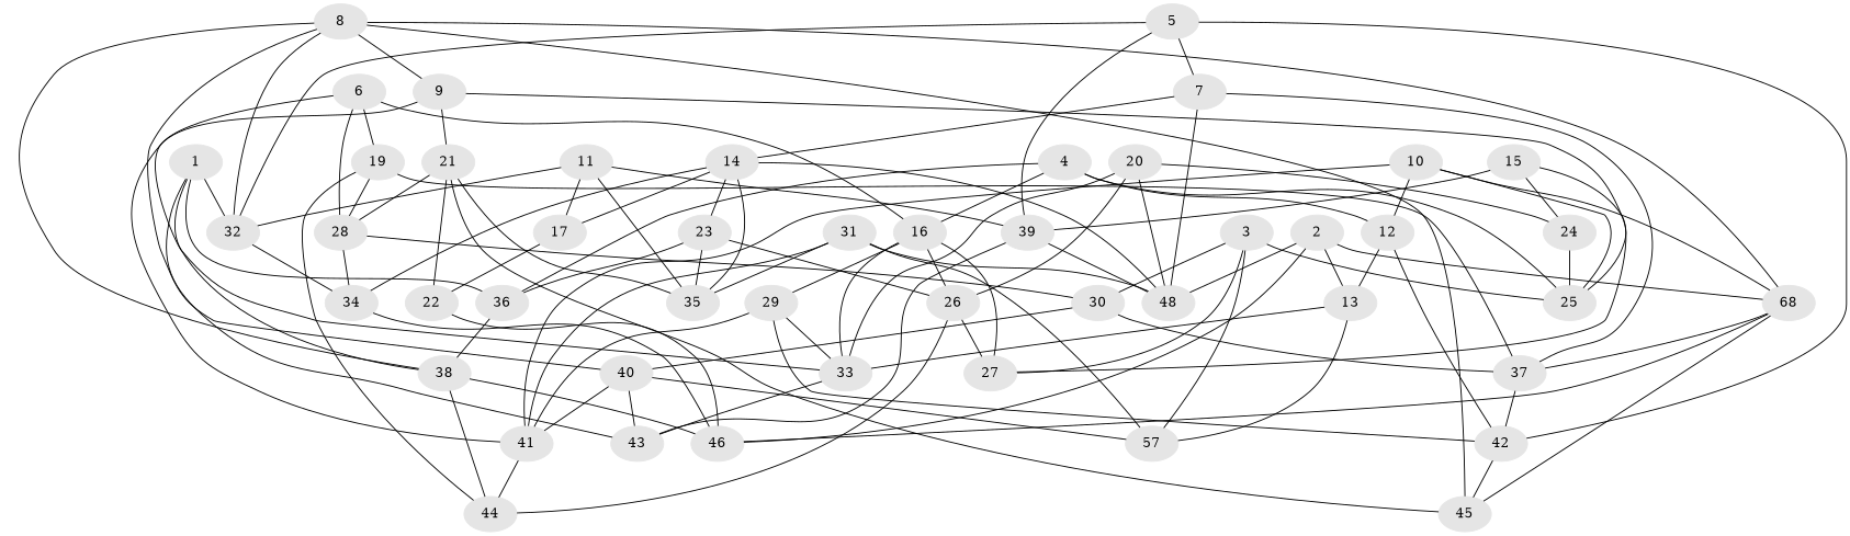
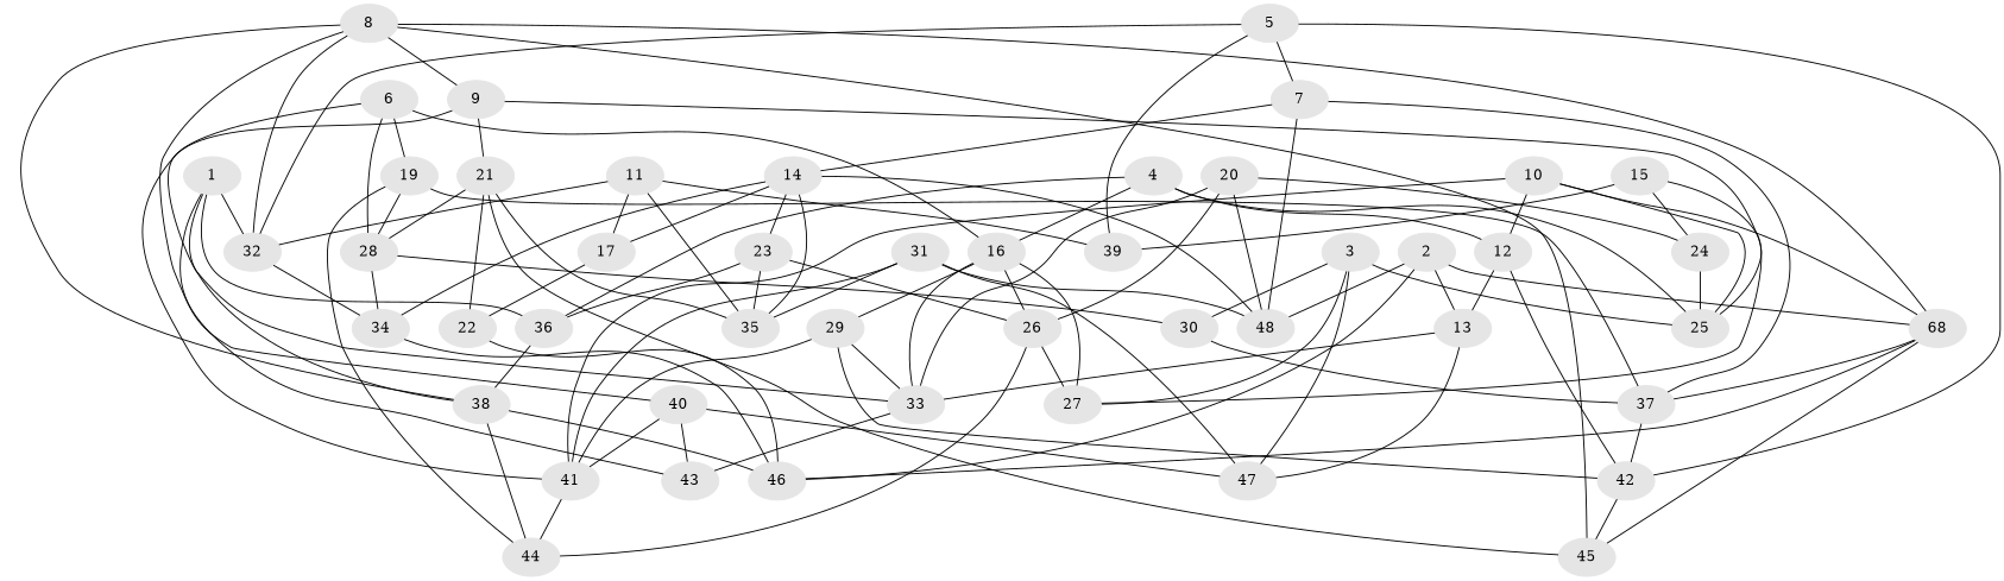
  graph {
    node [color=gray90 style=filled]
    edge [weight=1.0]
    1
    32
    36
    38
    43
    34
    46
    44
    2
    13
    n11 [label=68]
    48
-   47 [label=57]
+   47
    33
    37
    45
    3
    25
    27
    30
    40
    4
    12
    16
    42
    26
    29
    5
    7
    39
    14
    6
    19
    28
    17
    35
    23
    8
    9
    21
    41
    22
    10
    11
    15
    24
    20
    31
    1 -- 32
    1 -- 36
    1 -- 38
    1 -- 43
    32 -- 34
    36 -- 38
    38 -- 46
    38 -- 44
    34 -- 46
    2 -- 46
    2 -- 13
    2 -- n11
    2 -- 48
    13 -- 47
    13 -- 33
    n11 -- 46
    n11 -- 37
    n11 -- 45
    33 -- 43
    37 -- 42 [weight=2.0]
    3 -- 47
    3 -- 25
    3 -- 27
    3 -- 30
    30 -- 37
-   30 -- 40
    40 -- 43
    40 -- 47
    40 -- 41
    4 -- 36
    4 -- 25
    4 -- 12
    4 -- 16
    12 -- 13
    12 -- 42
    16 -- 33
    16 -- 27
    16 -- 26
    16 -- 29
    42 -- 45
    26 -- 44
    26 -- 27
    29 -- 33
    29 -- 42
    29 -- 41
    5 -- 32
    5 -- 42
    5 -- 7
    5 -- 39
    7 -- 48
    7 -- 37
    7 -- 14
-   39 -- 43
-   39 -- 48
    14 -- 34
    14 -- 48
    14 -- 17
    14 -- 35
    14 -- 23
    6 -- 33
    6 -- 16
    6 -- 19
    6 -- 28
    19 -- 44
    19 -- 37
    19 -- 28
    28 -- 34
    28 -- 30
    17 -- 22 [weight=2.0]
    23 -- 36
    23 -- 26
    23 -- 35
    8 -- 32
    8 -- 38
    8 -- n11
    8 -- 45
    8 -- 40
    8 -- 9
    9 -- 25
    9 -- 21
    9 -- 41
    21 -- 45
    21 -- 28
    21 -- 35
    21 -- 22 [weight=2.0]
    41 -- 44
    22 -- 46 [weight=2.0]
    10 -- n11
    10 -- 25
    10 -- 12
    10 -- 41
    11 -- 32 [weight=2.0]
    11 -- 39
    11 -- 17
    11 -- 35 [weight=2.0]
    15 -- 27
    15 -- 39 [weight=2.0]
    15 -- 24
    24 -- 25 [weight=2.0]
    20 -- 48
    20 -- 33
    20 -- 26
    20 -- 24
    31 -- 48
    31 -- 47
    31 -- 35
    31 -- 41
  }
